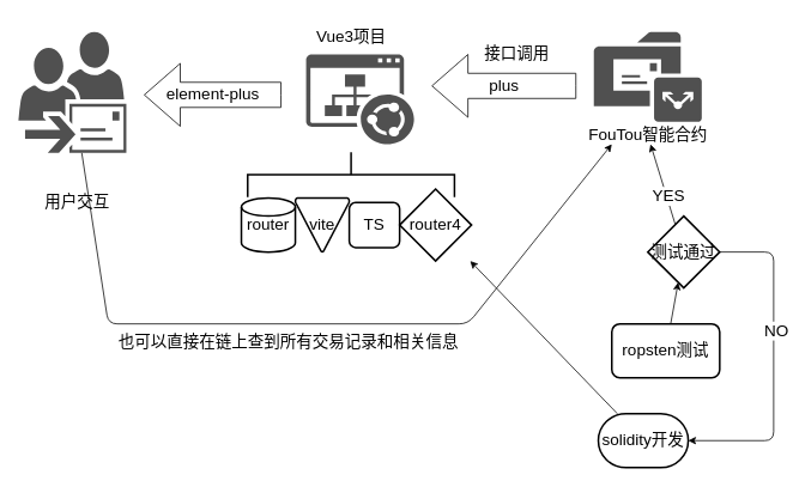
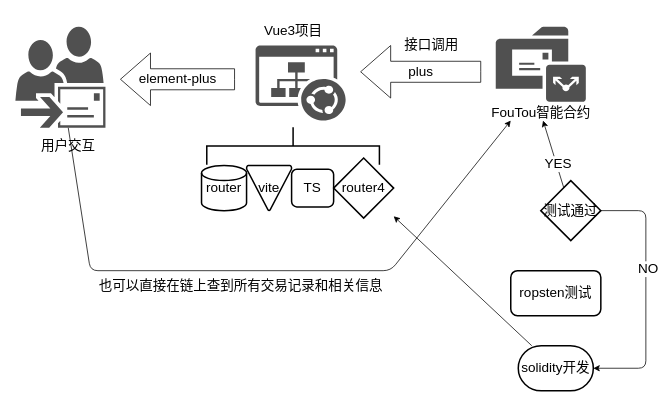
  <mxCell id="0" />
  <mxCell id="1" parent="0" />
  <mxCell id="2" value="" style="sketch=0;pointerEvents=1;shadow=0;dashed=0;html=1;strokeColor=none;fillColor=#505050;labelPosition=center;verticalLabelPosition=bottom;verticalAlign=top;outlineConnect=0;align=center;shape=mxgraph.office.sites.site_shared;" vertex="1" parent="1"><mxGeometry x="340" y="60" width="120" height="100" as="geometry" /></mxCell>
  <mxCell id="3" value="" style="sketch=0;pointerEvents=1;shadow=0;dashed=0;html=1;strokeColor=none;fillColor=#505050;labelPosition=center;verticalLabelPosition=bottom;verticalAlign=top;outlineConnect=0;align=center;shape=mxgraph.office.communications.mail_enabled_public_folder;" vertex="1" parent="1"><mxGeometry x="660" y="35" width="120" height="100" as="geometry" /></mxCell>
  <mxCell id="4" value="&lt;font style=&quot;font-size: 18px&quot;&gt;FouTou智能合约&lt;/font&gt;" style="text;html=1;align=center;verticalAlign=middle;resizable=0;points=[];autosize=1;strokeColor=none;fillColor=none;" vertex="1" parent="1"><mxGeometry x="640" y="140" width="160" height="20" as="geometry" /></mxCell>
  <mxCell id="5" value="plus" style="html=1;shadow=0;dashed=0;align=center;verticalAlign=middle;shape=mxgraph.arrows2.arrow;dy=0.6;dx=40;flipH=1;notch=0;fontSize=18;" vertex="1" parent="1"><mxGeometry x="480" y="60" width="160" height="70" as="geometry" /></mxCell>
  <mxCell id="6" value="" style="edgeStyle=none;html=1;fontSize=18;" edge="1" parent="1" source="7" target="21"><mxGeometry relative="1" as="geometry" /></mxCell>
- <mxCell id="7" value="solidity开发" style="strokeWidth=2;html=1;shape=mxgraph.flowchart.terminator;whiteSpace=wrap;fontSize=18;" vertex="1" parent="1"><mxGeometry x="665" y="460" width="100" height="60" as="geometry" /></mxCell>
- <mxCell id="8" value="" style="edgeStyle=none;html=1;fontSize=18;" edge="1" parent="1" source="9" target="14"><mxGeometry relative="1" as="geometry" /></mxCell>
+ <mxCell id="7" value="solidity开发" style="strokeWidth=2;html=1;shape=mxgraph.flowchart.terminator;whiteSpace=wrap;fontSize=18;" vertex="1" parent="1"><mxGeometry x="690" y="460" width="100" height="60" as="geometry" /></mxCell>
  <mxCell id="9" value="ropsten测试" style="whiteSpace=wrap;html=1;fontSize=18;strokeWidth=2;rounded=1;" vertex="1" parent="1"><mxGeometry x="680" y="360" width="120" height="60" as="geometry" /></mxCell>
  <mxCell id="10" style="edgeStyle=none;html=1;fontSize=18;entryX=1;entryY=0.5;entryDx=0;entryDy=0;entryPerimeter=0;" edge="1" parent="1" source="14" target="7"><mxGeometry relative="1" as="geometry"><mxPoint x="860" y="634.8" as="targetPoint" /><Array as="points"><mxPoint x="860" y="280" /><mxPoint x="860" y="490" /></Array></mxGeometry></mxCell>
  <mxCell id="11" value="NO" style="edgeLabel;html=1;align=center;verticalAlign=middle;resizable=0;points=[];fontSize=18;" vertex="1" connectable="0" parent="10"><mxGeometry x="-0.194" y="2" relative="1" as="geometry"><mxPoint as="offset" /></mxGeometry></mxCell>
  <mxCell id="12" style="edgeStyle=none;html=1;fontSize=18;" edge="1" parent="1" source="14" target="4"><mxGeometry relative="1" as="geometry" /></mxCell>
  <mxCell id="13" value="YES" style="edgeLabel;html=1;align=center;verticalAlign=middle;resizable=0;points=[];fontSize=18;" vertex="1" connectable="0" parent="12"><mxGeometry x="-0.305" y="-2" relative="1" as="geometry"><mxPoint as="offset" /></mxGeometry></mxCell>
  <mxCell id="14" value="测试通过" style="rhombus;whiteSpace=wrap;html=1;fontSize=18;strokeWidth=2;" vertex="1" parent="1"><mxGeometry x="720" y="240" width="80" height="80" as="geometry" /></mxCell>
  <mxCell id="15" value="接口调用" style="text;html=1;align=center;verticalAlign=middle;resizable=0;points=[];autosize=1;strokeColor=none;fillColor=none;fontSize=18;" vertex="1" parent="1"><mxGeometry x="524" y="39" width="100" height="40" as="geometry" /></mxCell>
  <mxCell id="16" value="Vue3项目" style="text;html=1;align=center;verticalAlign=middle;resizable=0;points=[];autosize=1;strokeColor=none;fillColor=none;fontSize=18;" vertex="1" parent="1"><mxGeometry x="340" y="20" width="100" height="40" as="geometry" /></mxCell>
  <mxCell id="17" value="" style="strokeWidth=2;html=1;shape=mxgraph.flowchart.annotation_2;align=left;labelPosition=right;pointerEvents=1;fontSize=18;rotation=90;" vertex="1" parent="1"><mxGeometry x="365" y="79" width="50" height="230" as="geometry" /></mxCell>
  <mxCell id="18" value="router" style="strokeWidth=2;html=1;shape=mxgraph.flowchart.database;whiteSpace=wrap;fontSize=18;" vertex="1" parent="1"><mxGeometry x="268" y="220" width="60" height="60" as="geometry" /></mxCell>
  <mxCell id="19" value="vite" style="strokeWidth=2;html=1;shape=mxgraph.flowchart.merge_or_storage;whiteSpace=wrap;fontSize=18;" vertex="1" parent="1"><mxGeometry x="328" y="220" width="60" height="60" as="geometry" /></mxCell>
  <mxCell id="20" value="TS" style="rounded=1;whiteSpace=wrap;html=1;absoluteArcSize=1;arcSize=14;strokeWidth=2;fontSize=18;" vertex="1" parent="1"><mxGeometry x="388" y="225" width="56" height="50" as="geometry" /></mxCell>
  <mxCell id="21" value="router4" style="strokeWidth=2;html=1;shape=mxgraph.flowchart.decision;whiteSpace=wrap;fontSize=18;" vertex="1" parent="1"><mxGeometry x="444" y="210" width="80" height="80" as="geometry" /></mxCell>
  <mxCell id="22" value="element-plus" style="html=1;shadow=0;dashed=0;align=center;verticalAlign=middle;shape=mxgraph.arrows2.arrow;dy=0.6;dx=40;flipH=1;notch=0;fontSize=18;" vertex="1" parent="1"><mxGeometry x="160" y="70" width="152" height="70" as="geometry" /></mxCell>
  <mxCell id="23" style="edgeStyle=none;html=1;fontSize=18;entryX=0.25;entryY=1;entryDx=0;entryDy=0;entryPerimeter=0;" edge="1" parent="1" source="24" target="4"><mxGeometry relative="1" as="geometry"><mxPoint x="640" y="300" as="targetPoint" /><Array as="points"><mxPoint x="120" y="360" /><mxPoint x="520" y="360" /></Array></mxGeometry></mxCell>
  <mxCell id="24" value="" style="sketch=0;pointerEvents=1;shadow=0;dashed=0;html=1;strokeColor=none;fillColor=#505050;labelPosition=center;verticalLabelPosition=bottom;verticalAlign=top;outlineConnect=0;align=center;shape=mxgraph.office.communications.dynamic_distribution_group;fontSize=18;" vertex="1" parent="1"><mxGeometry x="20" y="35" width="120" height="134.5" as="geometry" /></mxCell>
- <mxCell id="25" value="用户交互" style="text;html=1;align=center;verticalAlign=middle;resizable=0;points=[];autosize=1;strokeColor=none;fillColor=none;fontSize=18;" vertex="1" parent="1"><mxGeometry x="35" y="204" width="100" height="40" as="geometry" /></mxCell>
+ <mxCell id="25" value="用户交互" style="text;html=1;align=center;verticalAlign=middle;resizable=0;points=[];autosize=1;strokeColor=none;fillColor=none;fontSize=18;" vertex="1" parent="1"><mxGeometry x="40" y="174" width="100" height="40" as="geometry" /></mxCell>
  <mxCell id="26" value="也可以直接在链上查到所有交易记录和相关信息" style="text;html=1;align=center;verticalAlign=middle;resizable=0;points=[];autosize=1;strokeColor=none;fillColor=none;fontSize=18;" vertex="1" parent="1"><mxGeometry x="120" y="360" width="400" height="40" as="geometry" /></mxCell>
